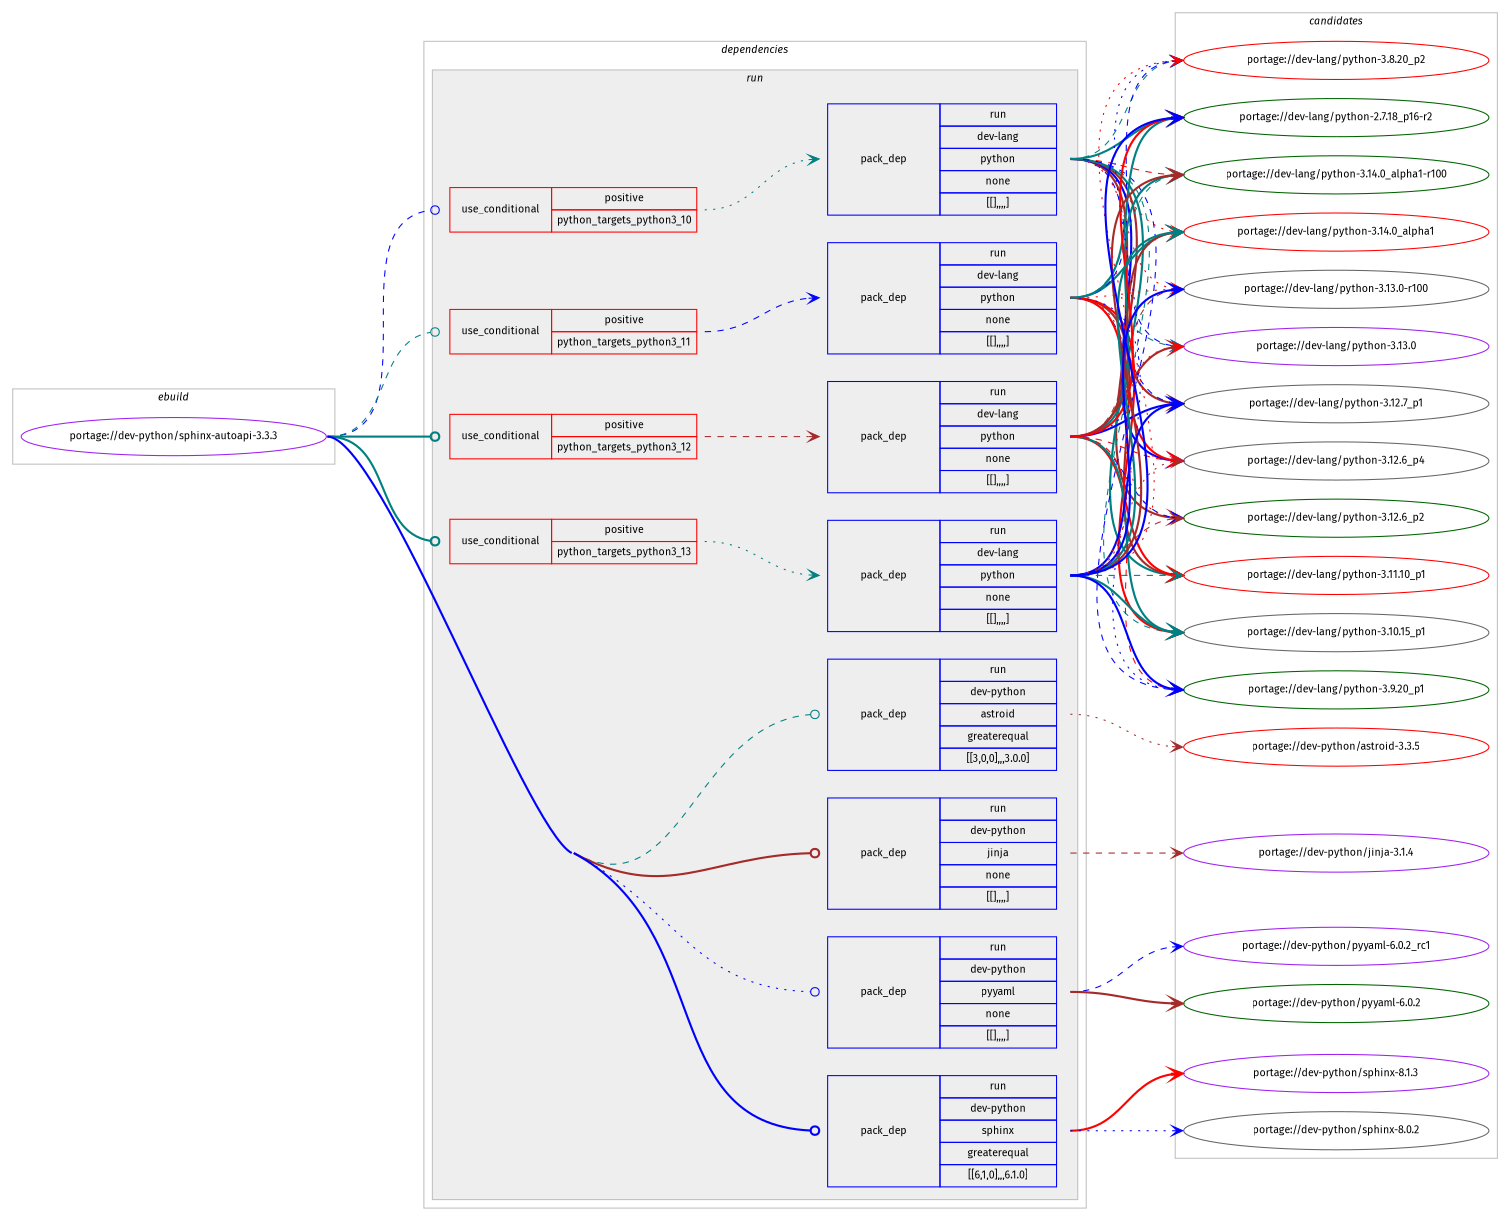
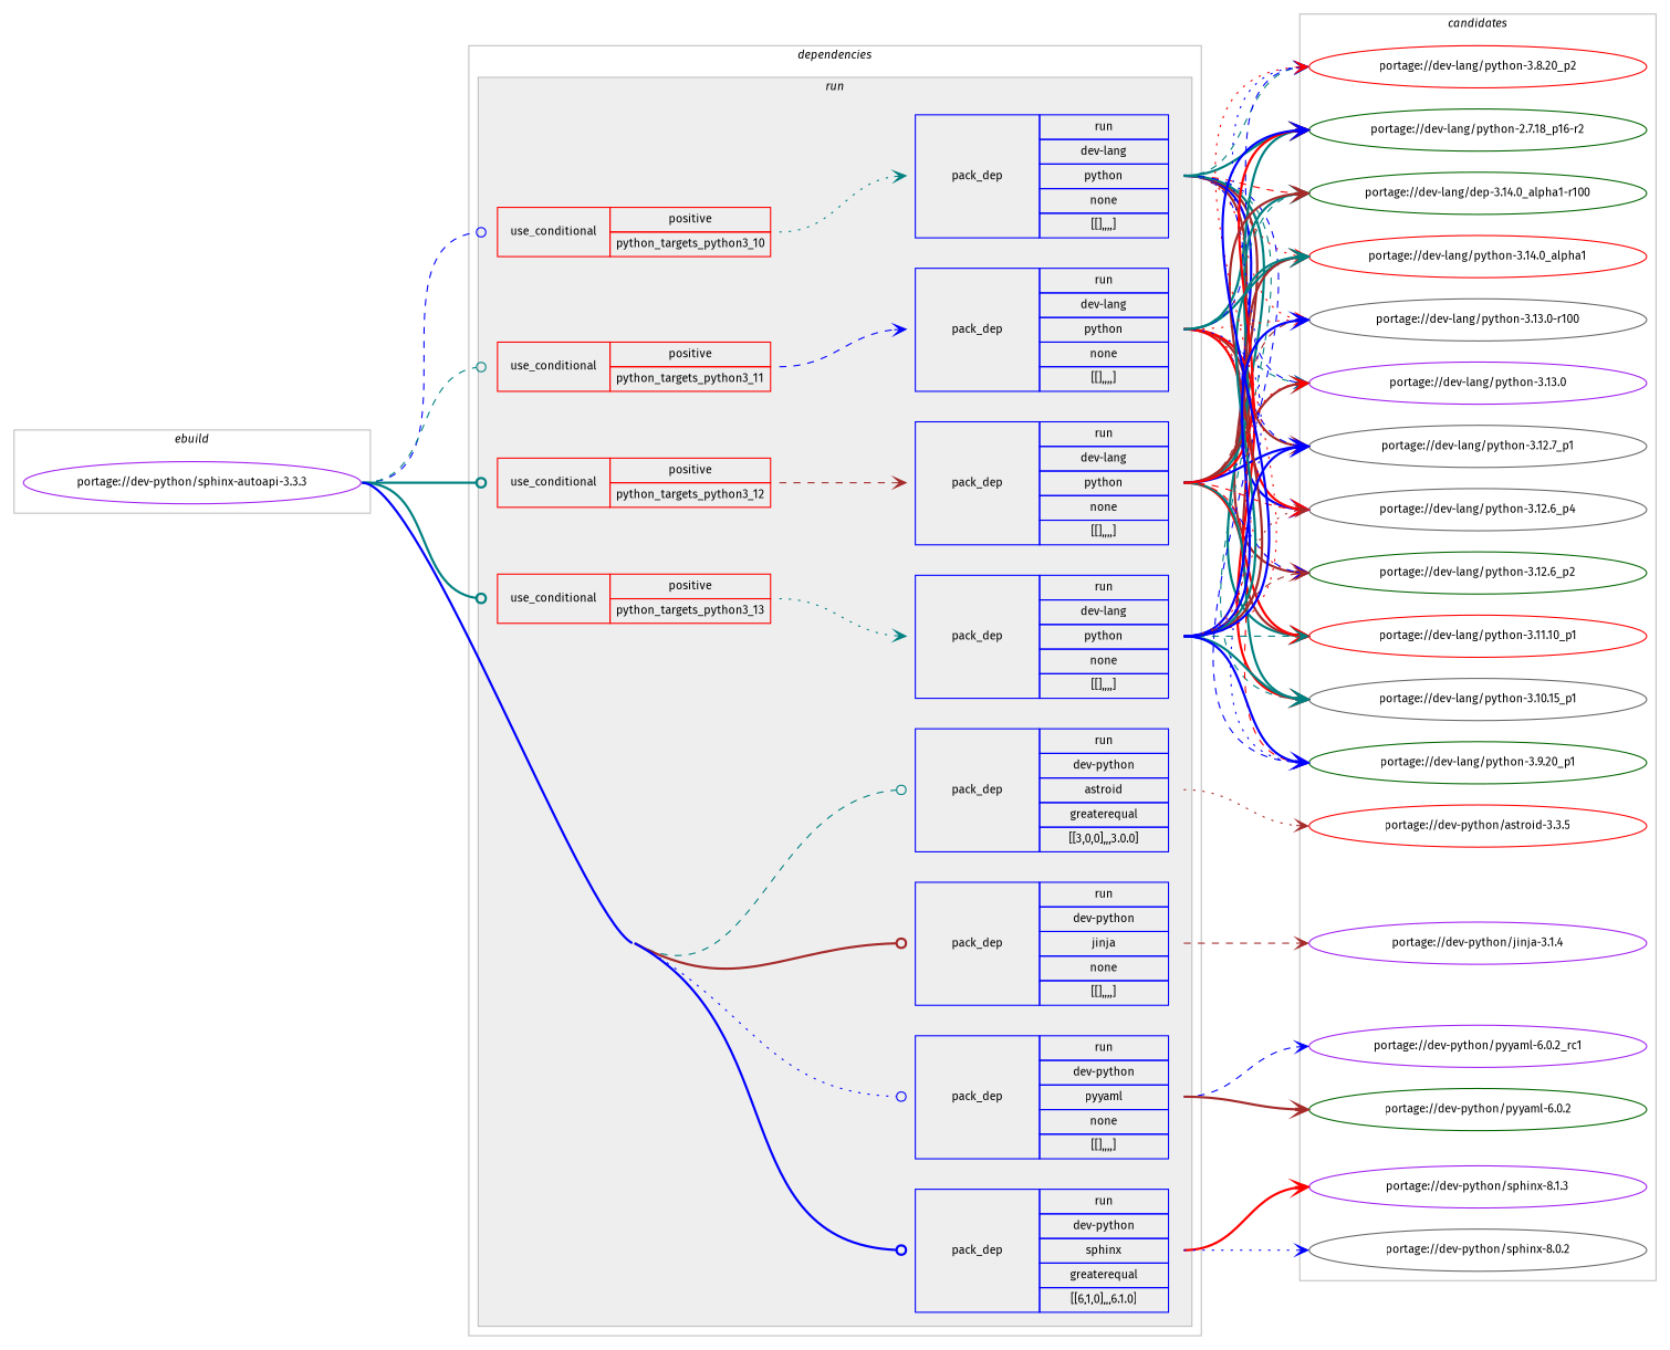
  digraph {
    compound=true
    concentrate=true
    fontname="Fira Sans"
    fontsize=10
    newrank=true
    rankdir=LR
    ranksep=1.5
    node [color=blue fontname="Fira Sans" fontsize=10]
    edge [arrowhead=vee color=blue fontname="Fira Sans" headport=w style=bold tailport=e weight=100]
    n1 [color=purple label="portage://dev-python/sphinx-autoapi-3.3.3" width=4]
    n2 [label=<<TABLE BORDER="0" CELLBORDER="1" CELLSPACING="0" CELLPADDING="4" WIDTH="220"><TR><TD ROWSPAN="6" CELLPADDING="30">pack_dep</TD></TR><TR><TD WIDTH="110">run</TD></TR><TR><TD>dev-lang</TD></TR><TR><TD>python</TD></TR><TR><TD>none</TD></TR><TR><TD>[[],,,,]</TD></TR></TABLE>> shape=none]
    n3 [color=red label=<<TABLE BORDER="0" CELLBORDER="1" CELLSPACING="0" CELLPADDING="4"><TR><TD ROWSPAN="3" CELLPADDING="10">use_conditional</TD></TR><TR><TD>positive</TD></TR><TR><TD>python_targets_python3_10</TD></TR></TABLE>> shape=none]
    n4 [label=<<TABLE BORDER="0" CELLBORDER="1" CELLSPACING="0" CELLPADDING="4" WIDTH="220"><TR><TD ROWSPAN="6" CELLPADDING="30">pack_dep</TD></TR><TR><TD WIDTH="110">run</TD></TR><TR><TD>dev-lang</TD></TR><TR><TD>python</TD></TR><TR><TD>none</TD></TR><TR><TD>[[],,,,]</TD></TR></TABLE>> shape=none]
    n5 [color=red label=<<TABLE BORDER="0" CELLBORDER="1" CELLSPACING="0" CELLPADDING="4"><TR><TD ROWSPAN="3" CELLPADDING="10">use_conditional</TD></TR><TR><TD>positive</TD></TR><TR><TD>python_targets_python3_11</TD></TR></TABLE>> shape=none]
    n6 [label=<<TABLE BORDER="0" CELLBORDER="1" CELLSPACING="0" CELLPADDING="4" WIDTH="220"><TR><TD ROWSPAN="6" CELLPADDING="30">pack_dep</TD></TR><TR><TD WIDTH="110">run</TD></TR><TR><TD>dev-lang</TD></TR><TR><TD>python</TD></TR><TR><TD>none</TD></TR><TR><TD>[[],,,,]</TD></TR></TABLE>> shape=none]
    n7 [color=red label=<<TABLE BORDER="0" CELLBORDER="1" CELLSPACING="0" CELLPADDING="4"><TR><TD ROWSPAN="3" CELLPADDING="10">use_conditional</TD></TR><TR><TD>positive</TD></TR><TR><TD>python_targets_python3_12</TD></TR></TABLE>> shape=none]
    n8 [label=<<TABLE BORDER="0" CELLBORDER="1" CELLSPACING="0" CELLPADDING="4" WIDTH="220"><TR><TD ROWSPAN="6" CELLPADDING="30">pack_dep</TD></TR><TR><TD WIDTH="110">run</TD></TR><TR><TD>dev-lang</TD></TR><TR><TD>python</TD></TR><TR><TD>none</TD></TR><TR><TD>[[],,,,]</TD></TR></TABLE>> shape=none]
    n9 [color=red label=<<TABLE BORDER="0" CELLBORDER="1" CELLSPACING="0" CELLPADDING="4"><TR><TD ROWSPAN="3" CELLPADDING="10">use_conditional</TD></TR><TR><TD>positive</TD></TR><TR><TD>python_targets_python3_13</TD></TR></TABLE>> shape=none]
    n10 [label=<<TABLE BORDER="0" CELLBORDER="1" CELLSPACING="0" CELLPADDING="4" WIDTH="220"><TR><TD ROWSPAN="6" CELLPADDING="30">pack_dep</TD></TR><TR><TD WIDTH="110">run</TD></TR><TR><TD>dev-python</TD></TR><TR><TD>astroid</TD></TR><TR><TD>greaterequal</TD></TR><TR><TD>[[3,0,0],,,3.0.0]</TD></TR></TABLE>> shape=none]
    n11 [label=<<TABLE BORDER="0" CELLBORDER="1" CELLSPACING="0" CELLPADDING="4" WIDTH="220"><TR><TD ROWSPAN="6" CELLPADDING="30">pack_dep</TD></TR><TR><TD WIDTH="110">run</TD></TR><TR><TD>dev-python</TD></TR><TR><TD>jinja</TD></TR><TR><TD>none</TD></TR><TR><TD>[[],,,,]</TD></TR></TABLE>> shape=none]
    n12 [label=<<TABLE BORDER="0" CELLBORDER="1" CELLSPACING="0" CELLPADDING="4" WIDTH="220"><TR><TD ROWSPAN="6" CELLPADDING="30">pack_dep</TD></TR><TR><TD WIDTH="110">run</TD></TR><TR><TD>dev-python</TD></TR><TR><TD>pyyaml</TD></TR><TR><TD>none</TD></TR><TR><TD>[[],,,,]</TD></TR></TABLE>> shape=none]
    n13 [label=<<TABLE BORDER="0" CELLBORDER="1" CELLSPACING="0" CELLPADDING="4" WIDTH="220"><TR><TD ROWSPAN="6" CELLPADDING="30">pack_dep</TD></TR><TR><TD WIDTH="110">run</TD></TR><TR><TD>dev-python</TD></TR><TR><TD>sphinx</TD></TR><TR><TD>greaterequal</TD></TR><TR><TD>[[6,1,0],,,6.1.0]</TD></TR></TABLE>> shape=none]
-   n14 [color=darkgreen label="portage://dev-lang/python-3.14.0_alpha1-r100" width=4]
+   n14 [color=darkgreen label="portage://dev-lang/dep-3.14.0_alpha1-r100" width=4]
    n15 [color=red label="portage://dev-lang/python-3.14.0_alpha1" width=4]
    n16 [color=gray40 label="portage://dev-lang/python-3.13.0-r100" width=4]
    n17 [color=purple label="portage://dev-lang/python-3.13.0" width=4]
    n18 [color=gray40 label="portage://dev-lang/python-3.12.7_p1" width=4]
    n19 [color=gray40 label="portage://dev-lang/python-3.12.6_p4" width=4]
    n20 [color=darkgreen label="portage://dev-lang/python-3.12.6_p2" width=4]
    n21 [color=red label="portage://dev-lang/python-3.11.10_p1" width=4]
    n22 [color=gray40 label="portage://dev-lang/python-3.10.15_p1" width=4]
    n23 [color=darkgreen label="portage://dev-lang/python-3.9.20_p1" width=4]
    n24 [color=red label="portage://dev-lang/python-3.8.20_p2" width=4]
    n25 [color=darkgreen label="portage://dev-lang/python-2.7.18_p16-r2" width=4]
    n26 [color=red label="portage://dev-python/astroid-3.3.5" width=4]
    n27 [color=purple label="portage://dev-python/jinja-3.1.4" width=4]
    n28 [color=purple label="portage://dev-python/sphinx-8.1.3" width=4]
    n29 [color=gray40 label="portage://dev-python/sphinx-8.0.2" width=4]
    n30 [color=purple label="portage://dev-python/pyyaml-6.0.2_rc1" width=4]
    n31 [color=darkgreen label="portage://dev-python/pyyaml-6.0.2" width=4]
    subgraph cluster_1 {
      color=gray
      label=<<i>ebuild</i>>
      n1
    }
    subgraph cluster_2 {
      color=gray
      label=<<i>dependencies</i>>
      subgraph cluster_3 {
        color=gray
        fillcolor="#eeeeee"
        label=<<i>compile</i>>
        style=filled
      }
      subgraph cluster_4 {
        color=gray
        fillcolor="#eeeeee"
        label=<<i>compile and run</i>>
        style=filled
      }
      subgraph cluster_5 {
        color=gray
        fillcolor="#eeeeee"
        label=<<i>run</i>>
        style=filled
        subgraph sub_6 {
          color=gray
          fillcolor="#eeeeee"
          label=<<i>run</i>>
          style=filled
          n3
          subgraph sub_7 {
            color=gray
            fillcolor="#eeeeee"
            label=<<i>run</i>>
            style=filled
            n2
          }
        }
        subgraph sub_8 {
          color=gray
          fillcolor="#eeeeee"
          label=<<i>run</i>>
          style=filled
          n5
          subgraph sub_9 {
            color=gray
            fillcolor="#eeeeee"
            label=<<i>run</i>>
            style=filled
            n4
          }
        }
        subgraph sub_10 {
          color=gray
          fillcolor="#eeeeee"
          label=<<i>run</i>>
          style=filled
          n7
          subgraph sub_11 {
            color=gray
            fillcolor="#eeeeee"
            label=<<i>run</i>>
            style=filled
            n6
          }
        }
        subgraph sub_12 {
          color=gray
          fillcolor="#eeeeee"
          label=<<i>run</i>>
          style=filled
          n9
          subgraph sub_13 {
            color=gray
            fillcolor="#eeeeee"
            label=<<i>run</i>>
            style=filled
            n8
          }
        }
        subgraph sub_14 {
          color=gray
          fillcolor="#eeeeee"
          label=<<i>run</i>>
          style=filled
          n10
        }
        subgraph sub_15 {
          color=gray
          fillcolor="#eeeeee"
          label=<<i>run</i>>
          style=filled
          n11
        }
        subgraph sub_16 {
          color=gray
          fillcolor="#eeeeee"
          label=<<i>run</i>>
          style=filled
          n12
        }
        subgraph sub_17 {
          color=gray
          fillcolor="#eeeeee"
          label=<<i>run</i>>
          style=filled
          n13
        }
      }
    }
    subgraph cluster_18 {
      color=gray
      label=<<i>candidates</i>>
      rank=same
      subgraph sub_19 {
        color=black
        label=<<i>candidates</i>>
        nodesep=1
        rank=same
        n14
        n15
        n16
        n17
        n18
        n19
        n20
        n21
        n22
        n23
        n24
        n25
      }
      subgraph sub_20 {
        color=black
        label=<<i>candidates</i>>
        nodesep=1
        rank=same
        n14
        n15
        n16
        n17
        n18
        n19
        n20
        n21
        n22
        n23
        n24
        n25
      }
      subgraph sub_21 {
        color=black
        label=<<i>candidates</i>>
        nodesep=1
        rank=same
        n14
        n15
        n16
        n17
        n18
        n19
        n20
        n21
        n22
        n23
        n24
        n25
      }
      subgraph sub_22 {
        color=black
        label=<<i>candidates</i>>
        nodesep=1
        rank=same
        n14
        n15
        n16
        n17
        n18
        n19
        n20
        n21
        n22
        n23
        n24
        n25
      }
      subgraph sub_23 {
        color=black
        label=<<i>candidates</i>>
        nodesep=1
        rank=same
        n26
      }
      subgraph sub_24 {
        color=black
        label=<<i>candidates</i>>
        nodesep=1
        rank=same
        n27
      }
      subgraph sub_25 {
        color=black
        label=<<i>candidates</i>>
        nodesep=1
        rank=same
        n28
        n29
      }
      subgraph sub_26 {
        color=black
        label=<<i>candidates</i>>
        nodesep=1
        rank=same
        n30
        n31
      }
    }
    n1 -> n3 [arrowhead=odot style=dashed weight=20]
    n1 -> n5 [arrowhead=odot color=teal style=dashed weight=20]
    n1 -> n7 [arrowhead=odot color=teal weight=20]
    n1 -> n9 [arrowhead=odot color=teal weight=20]
    n1 -> n10 [arrowhead=odot color=teal style=dashed weight=20]
    n1 -> n11 [arrowhead=odot color=brown weight=20]
    n1 -> n12 [arrowhead=odot style=dotted weight=20]
    n1 -> n13 [arrowhead=odot weight=20]
    n2 -> n14 [color=red style=dashed]
    n2 -> n15 [color=red style=dotted]
    n2 -> n16 [color=red style=dotted]
    n2 -> n17 [style=dashed]
    n2 -> n18 [color=brown]
    n2 -> n19
    n2 -> n20 [color=brown]
    n2 -> n21 [color=teal]
    n2 -> n22 [color=teal style=dashed]
    n2 -> n23 [style=dashed]
    n2 -> n24 [color=teal style=dashed]
    n2 -> n25 [color=teal]
    n3 -> n2 [color=teal style=dotted weight=20]
    n4 -> n14 [color=teal style=dashed]
    n4 -> n15 [color=teal]
    n4 -> n16 [color=red style=dotted]
    n4 -> n17 [color=teal style=dashed]
    n4 -> n18 [style=dashed]
    n4 -> n19 [color=red]
    n4 -> n20 [color=red style=dotted]
    n4 -> n21 [color=brown]
    n4 -> n22 [color=red]
    n4 -> n23 [style=dotted]
    n4 -> n24 [style=dashed]
    n4 -> n25 [color=teal]
    n5 -> n4 [style=dashed weight=20]
    n6 -> n14 [color=teal]
    n6 -> n15 [color=brown]
    n6 -> n16 [color=brown style=dashed]
    n6 -> n17 [color=brown]
    n6 -> n18
    n6 -> n19 [color=red style=dashed]
    n6 -> n20 [style=dashed]
    n6 -> n21 [color=red]
    n6 -> n22 [color=teal]
    n6 -> n23 [color=red style=dashed]
    n6 -> n24 [style=dotted]
    n6 -> n25 [color=red]
    n7 -> n6 [color=brown style=dashed weight=20]
    n8 -> n14 [color=brown]
    n8 -> n15 [color=teal]
    n8 -> n16
    n8 -> n17 [color=red style=dotted]
    n8 -> n18
    n8 -> n19 [color=brown style=dotted]
    n8 -> n20 [color=brown style=dashed]
    n8 -> n21 [color=teal style=dashed]
    n8 -> n22 [color=teal]
    n8 -> n23
    n8 -> n24 [color=red style=dotted]
    n8 -> n25
    n9 -> n8 [color=teal style=dotted weight=20]
    n10 -> n26 [color=brown style=dotted]
    n11 -> n27 [color=brown style=dashed]
    n12 -> n30 [style=dashed]
    n12 -> n31 [color=brown]
    n13 -> n28 [color=red]
    n13 -> n29 [style=dotted]
  }
